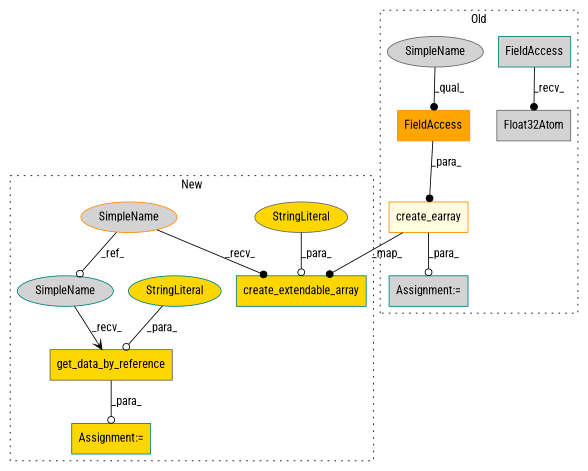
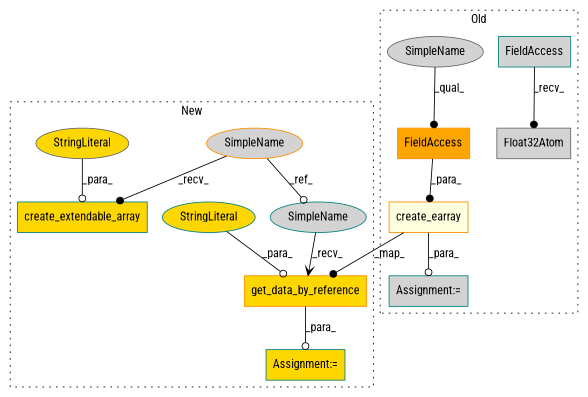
  digraph {
    fontname="Roboto Condensed"
    node [a=32 color=teal fillcolor=lightgrey fontname="Roboto Condensed" l=3 s=9669 shape=box style=filled]
    edge [arrowhead=odot fontname="Roboto Condensed"]
    n1 [color=gray40 l=13 label=Float32Atom s=9702]
    n2 [color=darkorange fillcolor=lightyellow l="14,2" label=create_earray s="9655,9746"]
    n3 [a=22 l=11 label=FieldAccess s=9690]
    n4 [a=22 color=darkorange fillcolor=orange l=8 label=FieldAccess]
    n5 [a=7 l=1 label="Assignment:=" s=9650]
    n6 [a=42 color=gray40 label=SimpleName shape=ellipse]
-   n7 [color=gray40 fillcolor=gold l="22,1" label=get_data_by_reference s="10023,10056"]
+   n7 [color=darkorange fillcolor=gold l="22,1" label=get_data_by_reference s="10023,10056"]
    n8 [a=42 color=darkorange label=SimpleName s=9904 shape=ellipse]
    n9 [fillcolor=gold l="24,1" label=create_extendable_array s="9932,10009"]
    n10 [a=7 fillcolor=gold l=1 label="Assignment:=" s=10018]
    n11 [a=45 fillcolor=gold l=11 label=StringLiteral s=10045 shape=ellipse]
    n12 [a=45 color=gray40 fillcolor=gold l=9 label=StringLiteral s=10000 shape=ellipse]
    n13 [a=42 label=SimpleName s=10019 shape=ellipse]
    subgraph cluster_1 {
      label=Old
      style=dotted
      n1
      n2
      n3
      n4
      n5
      n6
    }
    subgraph cluster_2 {
      label=New
      style=dotted
      n7
      n8
      n9
      n10
      n11
      n12
      n13
    }
    n2 -> n5 [label=_para_]
-   n2 -> n9 [arrowhead=dot label=_map_]
+   n2 -> n7 [arrowhead=dot label=_map_]
    n3 -> n1 [arrowhead=dot label=_recv_]
    n4 -> n2 [arrowhead=dot label=_para_]
    n6 -> n4 [arrowhead=dot label=_qual_]
    n7 -> n10 [label=_para_]
    n8 -> n9 [arrowhead=dot label=_recv_]
    n8 -> n13 [label=_ref_]
    n11 -> n7 [label=_para_]
    n12 -> n9 [label=_para_]
    n13 -> n7 [arrowhead=vee label=_recv_]
  }
